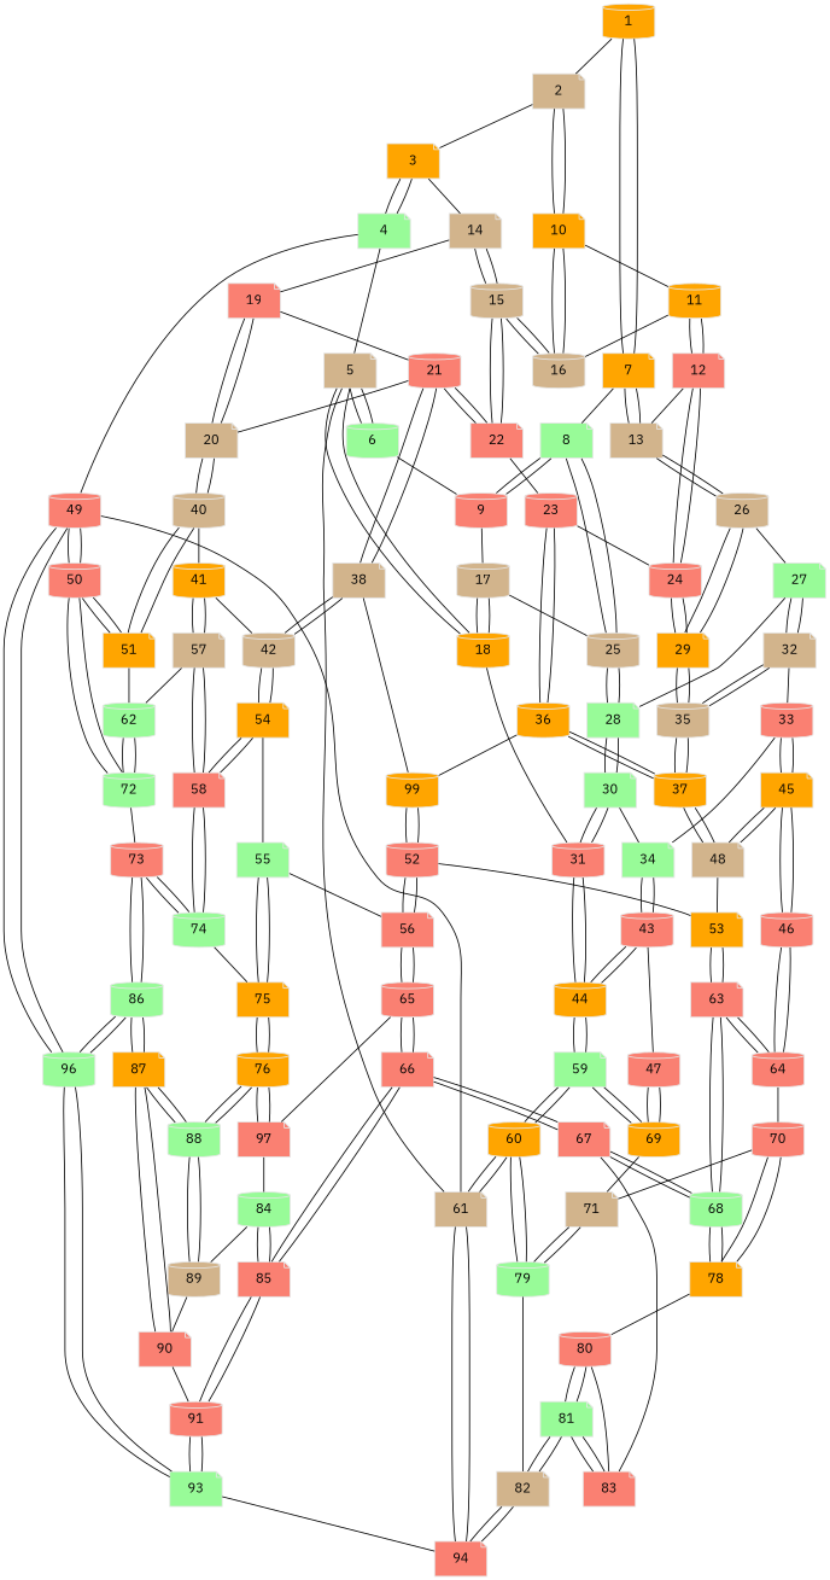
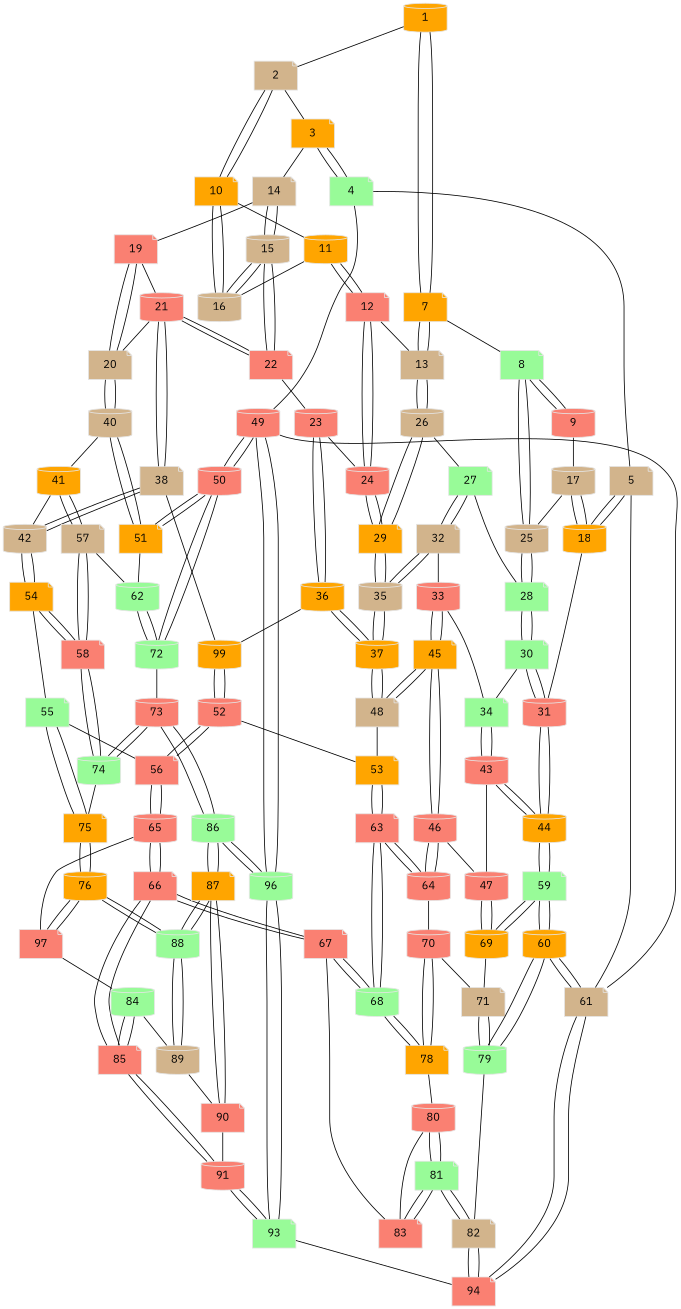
  graph {
    fontname="IBM Plex Sans"
    node [color=gray90 fillcolor=salmon fontname="IBM Plex Sans" shape=cylinder style=filled]
    edge [fontname="IBM Plex Sans"]
    1 [fillcolor=orange]
    2 [fillcolor=tan shape=note]
    7 [fillcolor=orange shape=note]
    3 [fillcolor=orange shape=note]
    10 [fillcolor=orange shape=note]
    8 [fillcolor=palegreen shape=note]
    13 [fillcolor=tan shape=note]
    4 [fillcolor=palegreen shape=note]
    14 [fillcolor=tan shape=note]
    11 [fillcolor=orange]
    16 [fillcolor=tan]
    5 [fillcolor=tan shape=note]
    49
    15 [fillcolor=tan]
    19 [shape=note]
-   6 [fillcolor=palegreen]
    18 [fillcolor=orange]
    61 [fillcolor=tan shape=note]
    20 [fillcolor=tan shape=note]
    40 [fillcolor=tan]
    50
    n22 [fillcolor=palegreen label=96]
    9
    31
    94 [shape=note]
    17 [fillcolor=tan]
    25 [fillcolor=tan]
    26 [fillcolor=tan]
    28 [fillcolor=palegreen shape=note]
    12 [shape=note]
    24
    29 [fillcolor=orange shape=note]
    27 [fillcolor=palegreen shape=note]
    22 [shape=note]
    21
    23
    44 [fillcolor=orange]
    38 [fillcolor=tan shape=note]
    41 [fillcolor=orange]
    51 [fillcolor=orange shape=note]
    n41 [fillcolor=orange label=99]
    42 [fillcolor=tan]
    36 [fillcolor=orange]
    37 [fillcolor=orange]
    35 [fillcolor=tan]
    30 [fillcolor=palegreen shape=note]
    32 [fillcolor=tan shape=note]
    33
    34 [fillcolor=palegreen shape=note]
    43
    59 [fillcolor=palegreen shape=note]
    45 [fillcolor=orange shape=note]
    48 [fillcolor=tan shape=note]
    46
    47
    52
    53 [fillcolor=orange shape=note]
    54 [fillcolor=orange shape=note]
    56 [shape=note]
    57 [fillcolor=tan shape=note]
    62 [fillcolor=palegreen]
    58 [shape=note]
    55 [fillcolor=palegreen shape=note]
    69 [fillcolor=orange]
    60 [fillcolor=orange]
    64
    70
    71 [fillcolor=tan shape=note]
    63 [shape=note]
    72 [fillcolor=palegreen]
    93 [fillcolor=palegreen shape=note]
    73
    65
    68 [fillcolor=palegreen]
    75 [fillcolor=orange shape=note]
    74 [fillcolor=palegreen]
    76 [fillcolor=orange]
    66 [shape=note]
    n79 [label=97 shape=note]
    79 [fillcolor=palegreen]
    82 [fillcolor=tan shape=note]
    78 [fillcolor=orange shape=note]
    67 [shape=note]
    85 [shape=note]
    84 [fillcolor=palegreen]
    83 [shape=note]
    91
    80
    86 [fillcolor=palegreen]
    87 [fillcolor=orange shape=note]
    88 [fillcolor=palegreen]
    89 [fillcolor=tan]
    81 [fillcolor=palegreen shape=note]
    90 [shape=note]
    1 -- 2
    1 -- 7
    1 -- 7
    2 -- 3
    2 -- 10
    2 -- 10
    7 -- 8
    7 -- 13
    7 -- 13
    3 -- 4
    3 -- 4
    3 -- 14
    10 -- 11
    10 -- 16
    10 -- 16
    8 -- 9
    8 -- 9
    8 -- 25
    8 -- 25
    13 -- 26
    13 -- 26
    4 -- 5
    4 -- 49
    14 -- 15
    14 -- 15
    14 -- 19
    11 -- 16
    11 -- 12
    11 -- 12
-   5 -- 6
-   5 -- 6
    5 -- 18
    5 -- 18
    5 -- 61
    49 -- 61
    49 -- 50
    49 -- 50
    49 -- n22
    49 -- n22
    15 -- 16
    15 -- 16
    15 -- 22
    15 -- 22
    19 -- 20
    19 -- 20
    19 -- 21
-   6 -- 9
    18 -- 31
    61 -- 94
    61 -- 94
    20 -- 40
    20 -- 40
    40 -- 41
    40 -- 51
    40 -- 51
    50 -- 51
    50 -- 51
    50 -- 72
    50 -- 72
    n22 -- 93
    n22 -- 93
    9 -- 17
    31 -- 44
    31 -- 44
    17 -- 18
    17 -- 18
    17 -- 25
    25 -- 28
    25 -- 28
    26 -- 29
    26 -- 29
    26 -- 27
    28 -- 30
    28 -- 30
    12 -- 13
    12 -- 24
    12 -- 24
    24 -- 29
    24 -- 29
    29 -- 35
    29 -- 35
    27 -- 28
    27 -- 32
    27 -- 32
    22 -- 23
    21 -- 20
    21 -- 22
    21 -- 22
    21 -- 38
    21 -- 38
    23 -- 24
    23 -- 36
    23 -- 36
    44 -- 59
    44 -- 59
    38 -- n41
    38 -- 42
    38 -- 42
    41 -- 42
    41 -- 57
    41 -- 57
    51 -- 62
    n41 -- 52
    n41 -- 52
    42 -- 54
    42 -- 54
    36 -- n41
    36 -- 37
    36 -- 37
    37 -- 48
    37 -- 48
    35 -- 37
    35 -- 37
    30 -- 31
    30 -- 31
    30 -- 34
    32 -- 35
    32 -- 35
    32 -- 33
    33 -- 34
    33 -- 45
    33 -- 45
    34 -- 43
    34 -- 43
    43 -- 44
    43 -- 44
    43 -- 47
    59 -- 69
    59 -- 69
    59 -- 60
    59 -- 60
    45 -- 48
    45 -- 48
    45 -- 46
    45 -- 46
    48 -- 53
+   46 -- 47
    46 -- 64
    46 -- 64
    47 -- 69
    47 -- 69
    52 -- 53
    52 -- 56
    52 -- 56
    53 -- 63
    53 -- 63
    54 -- 58
    54 -- 58
    54 -- 55
    56 -- 65
    56 -- 65
    57 -- 62
    57 -- 58
    57 -- 58
    62 -- 72
    62 -- 72
    58 -- 74
    58 -- 74
    55 -- 56
    55 -- 75
    55 -- 75
    69 -- 71
    60 -- 61
    60 -- 61
    60 -- 79
    60 -- 79
    64 -- 70
    70 -- 71
    70 -- 78
    70 -- 78
    71 -- 79
    71 -- 79
    63 -- 64
    63 -- 64
    63 -- 68
    63 -- 68
    72 -- 73
    93 -- 94
    73 -- 74
    73 -- 74
    73 -- 86
    73 -- 86
    65 -- 66
    65 -- 66
    65 -- n79
    68 -- 78
    68 -- 78
    75 -- 76
    75 -- 76
    74 -- 75
    76 -- n79
    76 -- n79
    76 -- 88
    76 -- 88
    66 -- 67
    66 -- 67
    66 -- 85
    66 -- 85
    n79 -- 84
    79 -- 82
    82 -- 94
    82 -- 94
    78 -- 80
    67 -- 68
    67 -- 68
    67 -- 83
    85 -- 91
    85 -- 91
    84 -- 85
    84 -- 85
    84 -- 89
    91 -- 93
    91 -- 93
    80 -- 83
    80 -- 81
    80 -- 81
    86 -- n22
    86 -- n22
    86 -- 87
    86 -- 87
    87 -- 88
    87 -- 88
    87 -- 90
    87 -- 90
    88 -- 89
    88 -- 89
    89 -- 90
    81 -- 82
    81 -- 82
    81 -- 83
    81 -- 83
    90 -- 91
  }
